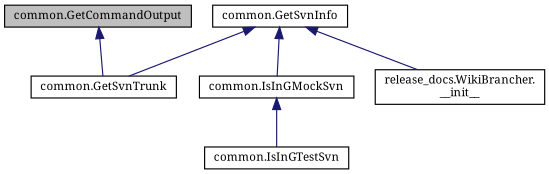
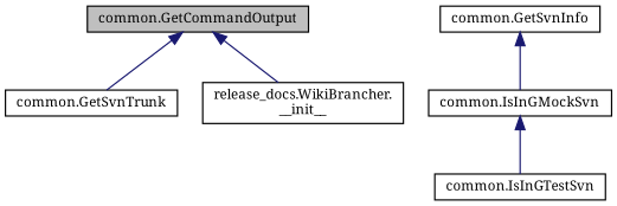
  digraph {
    fontname="Noto Serif"
    rankdir=TB
    node [color=black fillcolor=white fontname="Noto Serif" fontsize=10 shape=record style=filled]
    edge [color=midnightblue dir=back fontname="Noto Serif" fontsize=10 labelfontname=Helvetica labelfontsize=10 style=solid]
    n1 [fillcolor=grey75 fontcolor=black height=0.2 label="common.GetCommandOutput" width=0.4]
    n2 [height=0.2 label="common.GetSvnTrunk" width=0.4]
    n3 [height=0.2 label="common.GetSvnInfo" width=0.4]
    n4 [height=0.2 label="common.IsInGMockSvn" width=0.4]
    n5 [height=0.2 label="release_docs.WikiBrancher.\l__init__" width=0.4]
    n6 [height=0.2 label="common.IsInGTestSvn" width=0.4]
    n1 -> n2
-   n3 -> n2
    n3 -> n4
-   n3 -> n5
+   n1 -> n5
    n4 -> n6
  }
